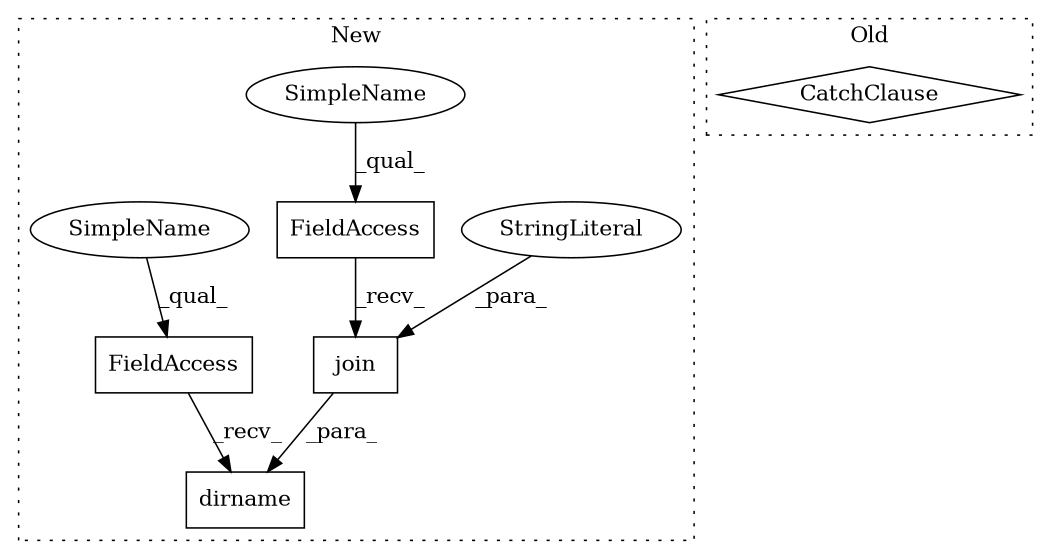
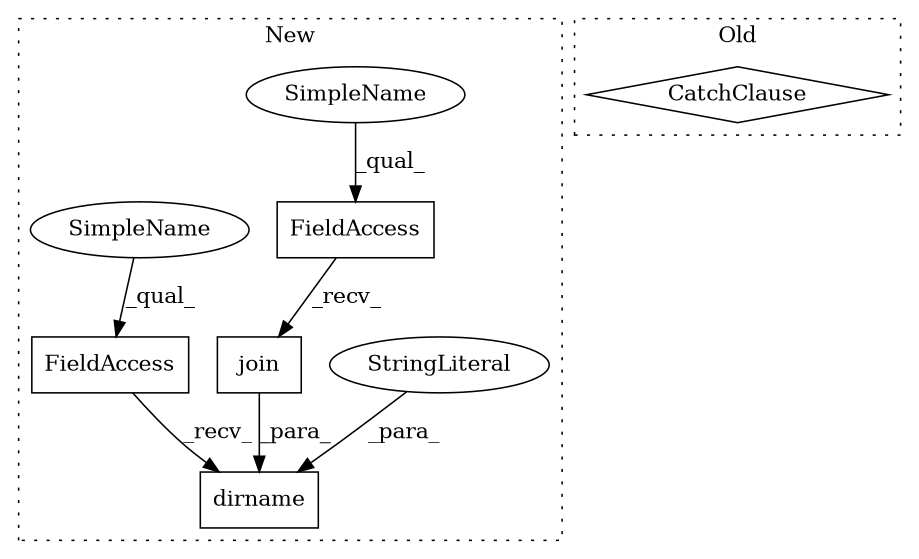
  digraph {
    node [a=32 l=7 s=402 shape=box]
    n1 [l="8,1" label=dirname s="410,426"]
    n2 [a=22 label=FieldAccess]
    n3 [a=22 label=FieldAccess s=373]
    n4 [l="5,1" label=join s="381,440"]
    n5 [a=45 l=11 label=StringLiteral s=429 shape=ellipse]
    n6 [a=42 l=2 label=SimpleName s=373 shape=ellipse]
    n7 [a=42 l=2 label=SimpleName shape=ellipse]
    n8 [a=12 l="11,2" label=CatchClause s="219,253" shape=diamond]
    subgraph cluster_1 {
      label=New
      style=dotted
      n1
      n2
      n3
      n4
      n5
      n6
      n7
    }
    subgraph cluster_2 {
      label=Old
      style=dotted
      n8
    }
    n2 -> n1 [label=_recv_]
    n3 -> n4 [label=_recv_]
    n4 -> n1 [label=_para_]
-   n5 -> n4 [label=_para_]
+   n5 -> n1 [label=_para_]
    n6 -> n3 [label=_qual_]
    n7 -> n2 [label=_qual_]
  }
